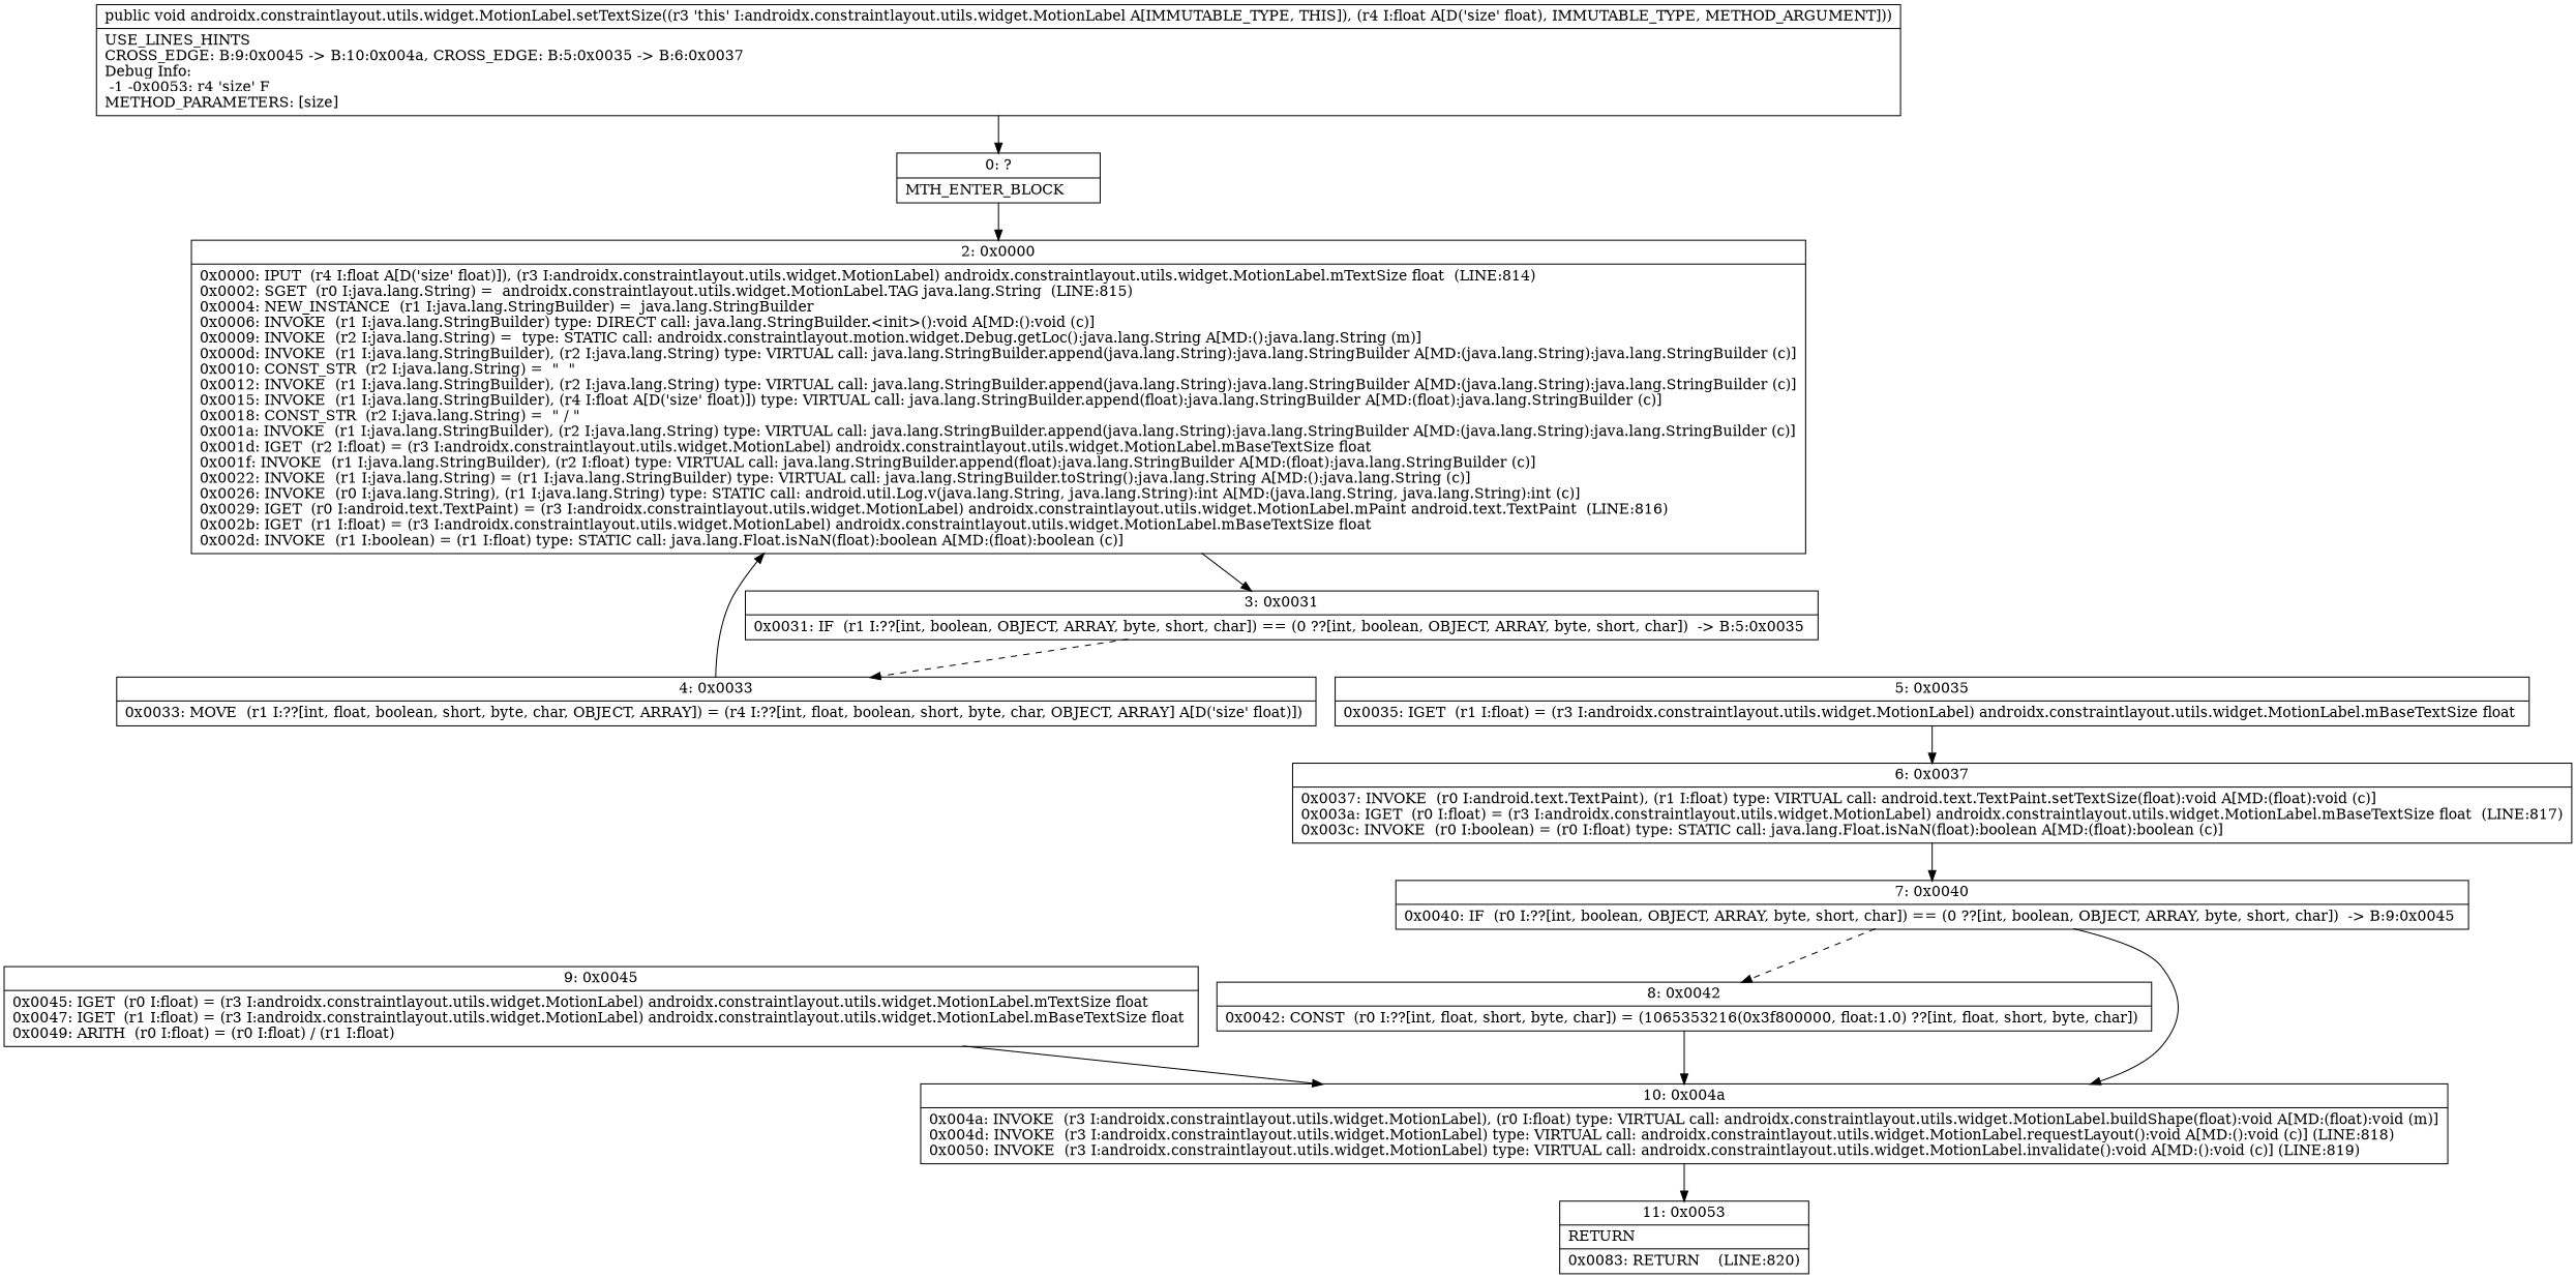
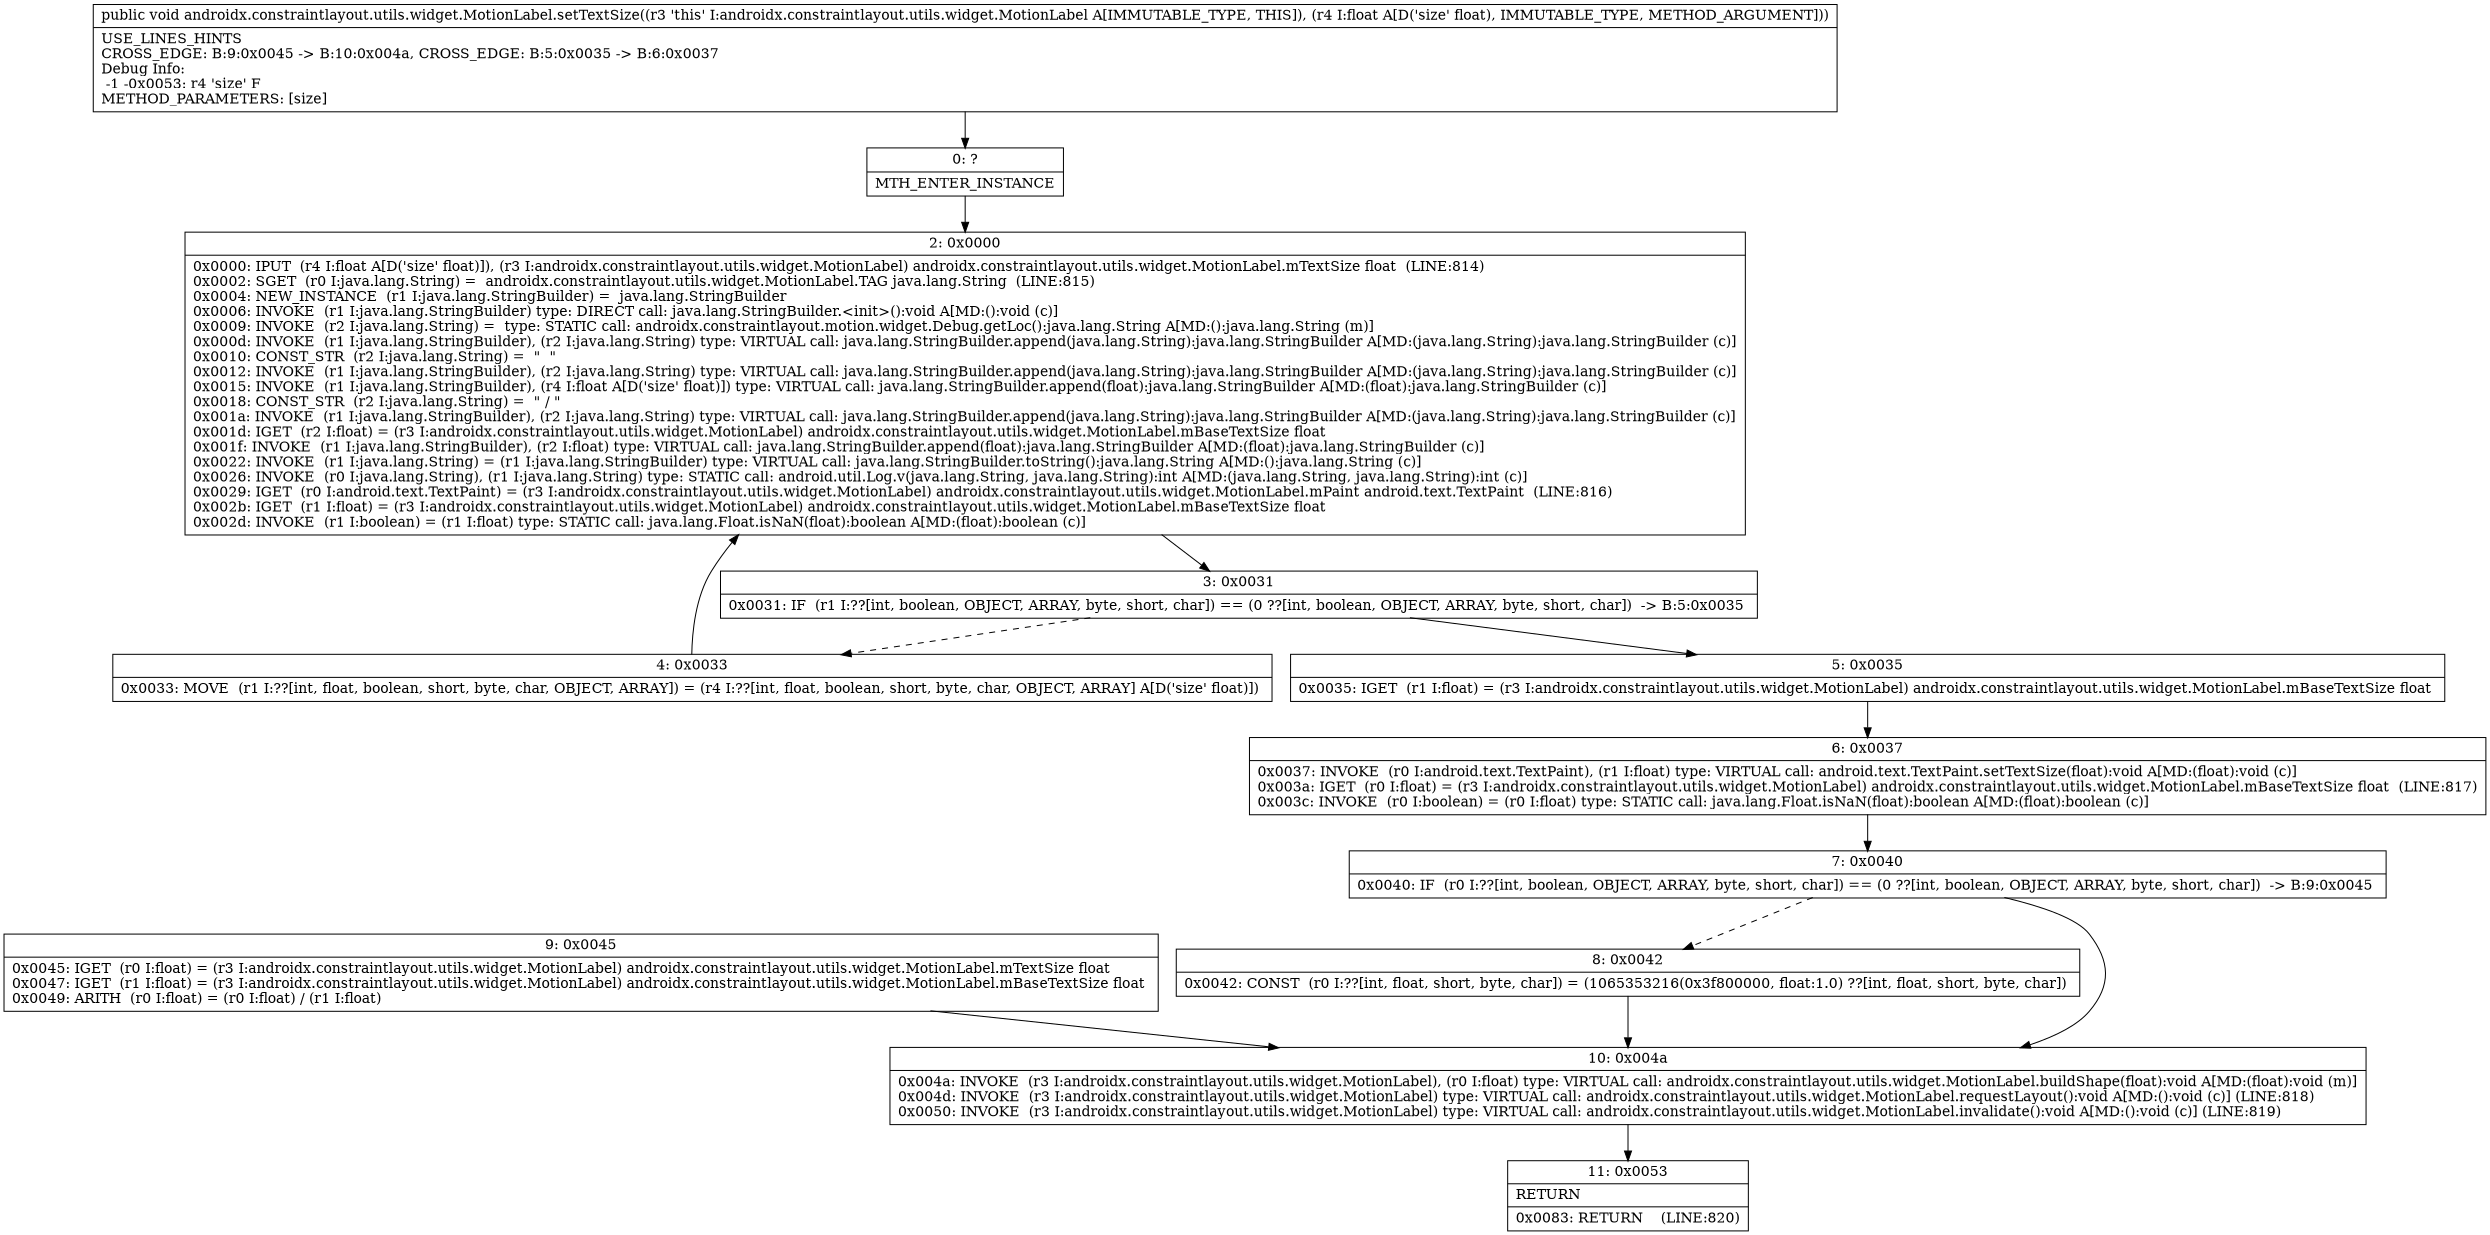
  digraph {
    node [shape=record]
-   n1 [label="{0\:\ ?|MTH_ENTER_BLOCK\l}"]
+   n1 [label="{0\:\ ?|MTH_ENTER_INSTANCE\l}"]
    n2 [label="{2\:\ 0x0000|0x0000: IPUT  (r4 I:float A[D('size' float)]), (r3 I:androidx.constraintlayout.utils.widget.MotionLabel) androidx.constraintlayout.utils.widget.MotionLabel.mTextSize float  (LINE:814)\l0x0002: SGET  (r0 I:java.lang.String) =  androidx.constraintlayout.utils.widget.MotionLabel.TAG java.lang.String  (LINE:815)\l0x0004: NEW_INSTANCE  (r1 I:java.lang.StringBuilder) =  java.lang.StringBuilder \l0x0006: INVOKE  (r1 I:java.lang.StringBuilder) type: DIRECT call: java.lang.StringBuilder.\<init\>():void A[MD:():void (c)]\l0x0009: INVOKE  (r2 I:java.lang.String) =  type: STATIC call: androidx.constraintlayout.motion.widget.Debug.getLoc():java.lang.String A[MD:():java.lang.String (m)]\l0x000d: INVOKE  (r1 I:java.lang.StringBuilder), (r2 I:java.lang.String) type: VIRTUAL call: java.lang.StringBuilder.append(java.lang.String):java.lang.StringBuilder A[MD:(java.lang.String):java.lang.StringBuilder (c)]\l0x0010: CONST_STR  (r2 I:java.lang.String) =  \"  \" \l0x0012: INVOKE  (r1 I:java.lang.StringBuilder), (r2 I:java.lang.String) type: VIRTUAL call: java.lang.StringBuilder.append(java.lang.String):java.lang.StringBuilder A[MD:(java.lang.String):java.lang.StringBuilder (c)]\l0x0015: INVOKE  (r1 I:java.lang.StringBuilder), (r4 I:float A[D('size' float)]) type: VIRTUAL call: java.lang.StringBuilder.append(float):java.lang.StringBuilder A[MD:(float):java.lang.StringBuilder (c)]\l0x0018: CONST_STR  (r2 I:java.lang.String) =  \" \/ \" \l0x001a: INVOKE  (r1 I:java.lang.StringBuilder), (r2 I:java.lang.String) type: VIRTUAL call: java.lang.StringBuilder.append(java.lang.String):java.lang.StringBuilder A[MD:(java.lang.String):java.lang.StringBuilder (c)]\l0x001d: IGET  (r2 I:float) = (r3 I:androidx.constraintlayout.utils.widget.MotionLabel) androidx.constraintlayout.utils.widget.MotionLabel.mBaseTextSize float \l0x001f: INVOKE  (r1 I:java.lang.StringBuilder), (r2 I:float) type: VIRTUAL call: java.lang.StringBuilder.append(float):java.lang.StringBuilder A[MD:(float):java.lang.StringBuilder (c)]\l0x0022: INVOKE  (r1 I:java.lang.String) = (r1 I:java.lang.StringBuilder) type: VIRTUAL call: java.lang.StringBuilder.toString():java.lang.String A[MD:():java.lang.String (c)]\l0x0026: INVOKE  (r0 I:java.lang.String), (r1 I:java.lang.String) type: STATIC call: android.util.Log.v(java.lang.String, java.lang.String):int A[MD:(java.lang.String, java.lang.String):int (c)]\l0x0029: IGET  (r0 I:android.text.TextPaint) = (r3 I:androidx.constraintlayout.utils.widget.MotionLabel) androidx.constraintlayout.utils.widget.MotionLabel.mPaint android.text.TextPaint  (LINE:816)\l0x002b: IGET  (r1 I:float) = (r3 I:androidx.constraintlayout.utils.widget.MotionLabel) androidx.constraintlayout.utils.widget.MotionLabel.mBaseTextSize float \l0x002d: INVOKE  (r1 I:boolean) = (r1 I:float) type: STATIC call: java.lang.Float.isNaN(float):boolean A[MD:(float):boolean (c)]\l}"]
    n3 [label="{3\:\ 0x0031|0x0031: IF  (r1 I:??[int, boolean, OBJECT, ARRAY, byte, short, char]) == (0 ??[int, boolean, OBJECT, ARRAY, byte, short, char])  \-\> B:5:0x0035 \l}"]
    n4 [label="{4\:\ 0x0033|0x0033: MOVE  (r1 I:??[int, float, boolean, short, byte, char, OBJECT, ARRAY]) = (r4 I:??[int, float, boolean, short, byte, char, OBJECT, ARRAY] A[D('size' float)]) \l}"]
    n5 [label="{5\:\ 0x0035|0x0035: IGET  (r1 I:float) = (r3 I:androidx.constraintlayout.utils.widget.MotionLabel) androidx.constraintlayout.utils.widget.MotionLabel.mBaseTextSize float \l}"]
    n6 [label="{6\:\ 0x0037|0x0037: INVOKE  (r0 I:android.text.TextPaint), (r1 I:float) type: VIRTUAL call: android.text.TextPaint.setTextSize(float):void A[MD:(float):void (c)]\l0x003a: IGET  (r0 I:float) = (r3 I:androidx.constraintlayout.utils.widget.MotionLabel) androidx.constraintlayout.utils.widget.MotionLabel.mBaseTextSize float  (LINE:817)\l0x003c: INVOKE  (r0 I:boolean) = (r0 I:float) type: STATIC call: java.lang.Float.isNaN(float):boolean A[MD:(float):boolean (c)]\l}"]
    n7 [label="{7\:\ 0x0040|0x0040: IF  (r0 I:??[int, boolean, OBJECT, ARRAY, byte, short, char]) == (0 ??[int, boolean, OBJECT, ARRAY, byte, short, char])  \-\> B:9:0x0045 \l}"]
    n8 [label="{8\:\ 0x0042|0x0042: CONST  (r0 I:??[int, float, short, byte, char]) = (1065353216(0x3f800000, float:1.0) ??[int, float, short, byte, char]) \l}"]
    n9 [label="{10\:\ 0x004a|0x004a: INVOKE  (r3 I:androidx.constraintlayout.utils.widget.MotionLabel), (r0 I:float) type: VIRTUAL call: androidx.constraintlayout.utils.widget.MotionLabel.buildShape(float):void A[MD:(float):void (m)]\l0x004d: INVOKE  (r3 I:androidx.constraintlayout.utils.widget.MotionLabel) type: VIRTUAL call: androidx.constraintlayout.utils.widget.MotionLabel.requestLayout():void A[MD:():void (c)] (LINE:818)\l0x0050: INVOKE  (r3 I:androidx.constraintlayout.utils.widget.MotionLabel) type: VIRTUAL call: androidx.constraintlayout.utils.widget.MotionLabel.invalidate():void A[MD:():void (c)] (LINE:819)\l}"]
    n10 [label="{9\:\ 0x0045|0x0045: IGET  (r0 I:float) = (r3 I:androidx.constraintlayout.utils.widget.MotionLabel) androidx.constraintlayout.utils.widget.MotionLabel.mTextSize float \l0x0047: IGET  (r1 I:float) = (r3 I:androidx.constraintlayout.utils.widget.MotionLabel) androidx.constraintlayout.utils.widget.MotionLabel.mBaseTextSize float \l0x0049: ARITH  (r0 I:float) = (r0 I:float) \/ (r1 I:float) \l}"]
    n11 [label="{11\:\ 0x0053|RETURN\l|0x0083: RETURN    (LINE:820)\l}"]
    n12 [label="{public void androidx.constraintlayout.utils.widget.MotionLabel.setTextSize((r3 'this' I:androidx.constraintlayout.utils.widget.MotionLabel A[IMMUTABLE_TYPE, THIS]), (r4 I:float A[D('size' float), IMMUTABLE_TYPE, METHOD_ARGUMENT]))  | USE_LINES_HINTS\lCROSS_EDGE: B:9:0x0045 \-\> B:10:0x004a, CROSS_EDGE: B:5:0x0035 \-\> B:6:0x0037\lDebug Info:\l  \-1 \-0x0053: r4 'size' F\lMETHOD_PARAMETERS: [size]\l}"]
    n1 -> n2
    n2 -> n3
    n3 -> n4 [style=dashed]
+   n3 -> n5
    n4 -> n2
    n5 -> n6
    n6 -> n7
    n7 -> n8 [style=dashed]
    n7 -> n9
    n8 -> n9
    n9 -> n11
    n10 -> n9
    n12 -> n1
  }
